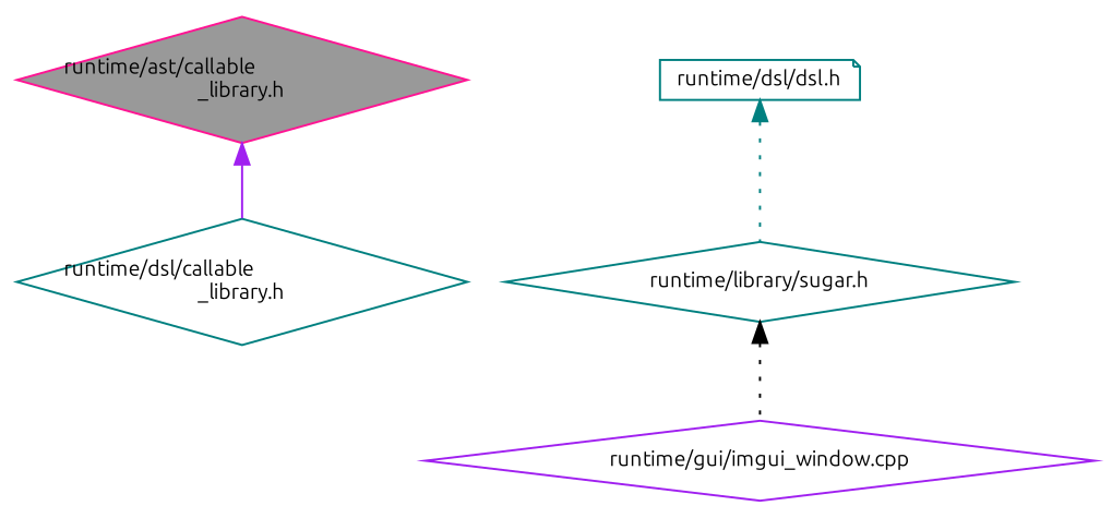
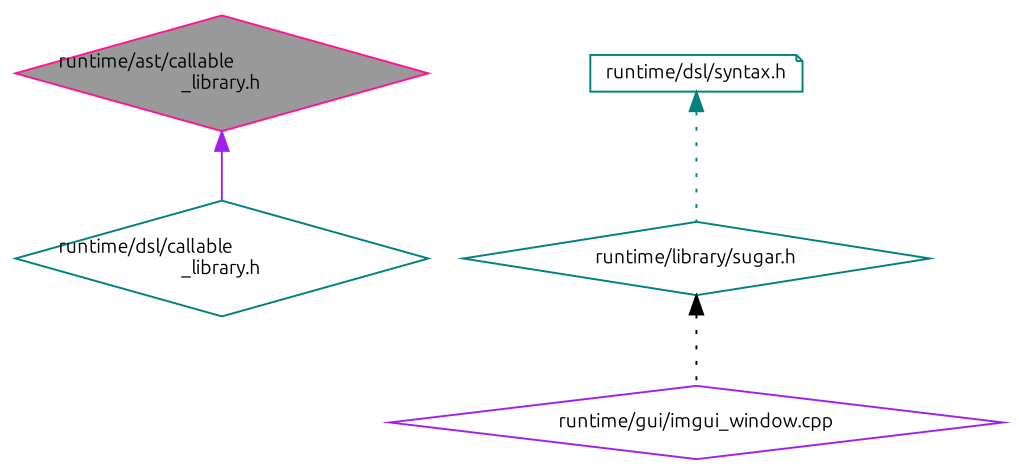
  digraph {
    fontname=Ubuntu
    node [color=teal fillcolor=white fontname=Ubuntu fontsize=10 shape=diamond style=filled]
    edge [dir=back fontname=Ubuntu fontsize=10 labelfontname=Helvetica labelfontsize=10 style=dotted]
    n1 [color=deeppink fillcolor=grey60 fontcolor=black height=0.2 label="runtime/ast/callable\l_library.h" width=0.4]
    n2 [height=0.2 label="runtime/dsl/callable\l_library.h" width=0.4]
-   n3 [height=0.2 label="runtime/dsl/dsl.h" shape=note width=0.4]
+   n3 [height=0.2 label="runtime/dsl/syntax.h" shape=note width=0.4]
    n4 [height=0.2 label="runtime/library/sugar.h" width=0.4]
    n5 [color=purple height=0.2 label="runtime/gui/imgui_window.cpp" width=0.4]
    n1 -> n2 [color=purple style=solid]
    n3 -> n4 [color=teal]
    n4 -> n5 [color=black]
  }
